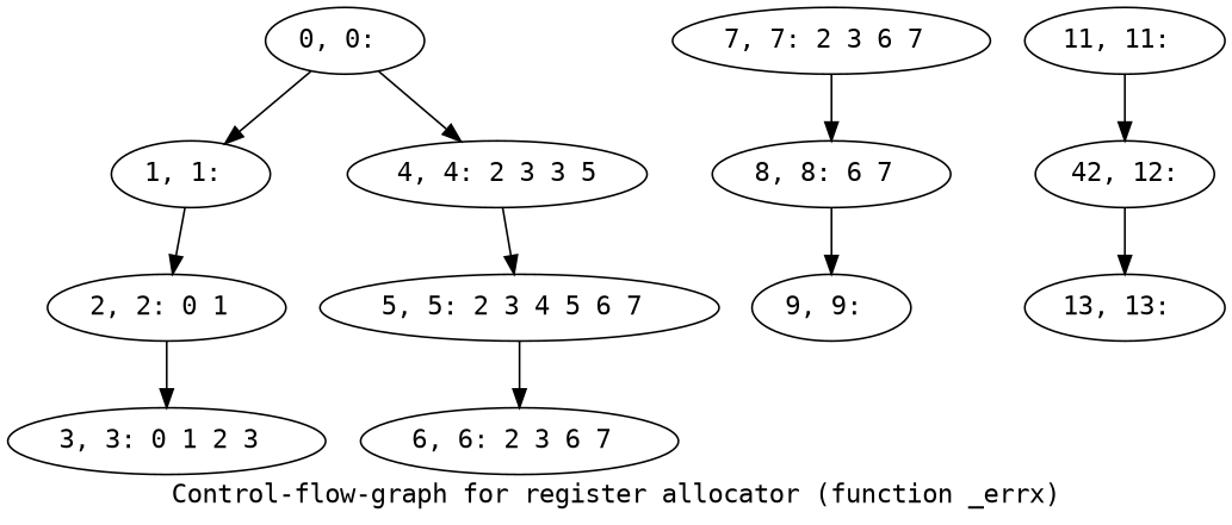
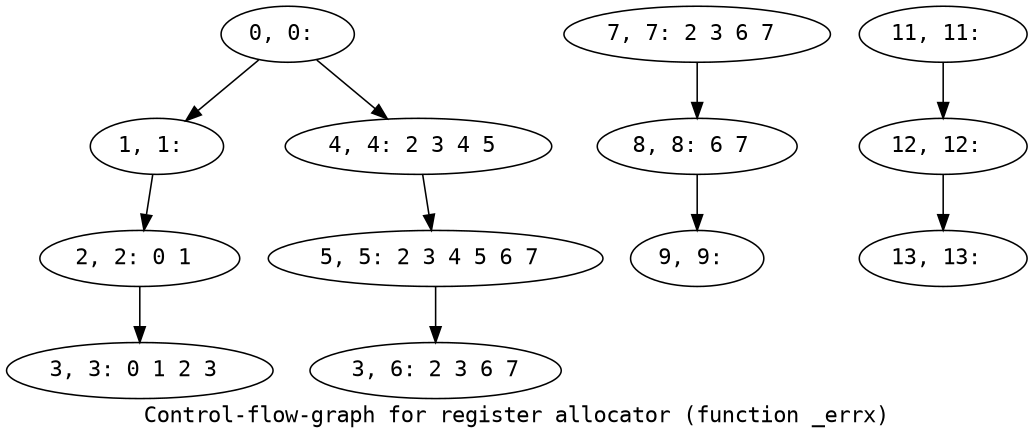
  digraph {
    fontname="DejaVu Sans Mono"
    label="Control-flow-graph for register allocator (function _errx)"
    node [fontname="DejaVu Sans Mono"]
    edge [fontname="DejaVu Sans Mono"]
    n1 [label="0, 0: "]
    n2 [label="1, 1: "]
-   n3 [label="4, 4: 2 3 3 5"]
+   n3 [label="4, 4: 2 3 4 5 "]
    n4 [label="2, 2: 0 1 "]
    n5 [label="3, 3: 0 1 2 3 "]
    n6 [label="5, 5: 2 3 4 5 6 7 "]
-   n7 [label="6, 6: 2 3 6 7 "]
+   n7 [label="3, 6: 2 3 6 7"]
    n8 [label="7, 7: 2 3 6 7 "]
    n9 [label="8, 8: 6 7 "]
    n10 [label="9, 9: "]
    n11 [label="11, 11: "]
-   n12 [label="42, 12:"]
+   n12 [label="12, 12: "]
    n13 [label="13, 13: "]
    n1 -> n2
    n1 -> n3
    n2 -> n4
    n3 -> n6
    n4 -> n5
    n6 -> n7
    n8 -> n9
    n9 -> n10
    n11 -> n12
    n12 -> n13
  }
